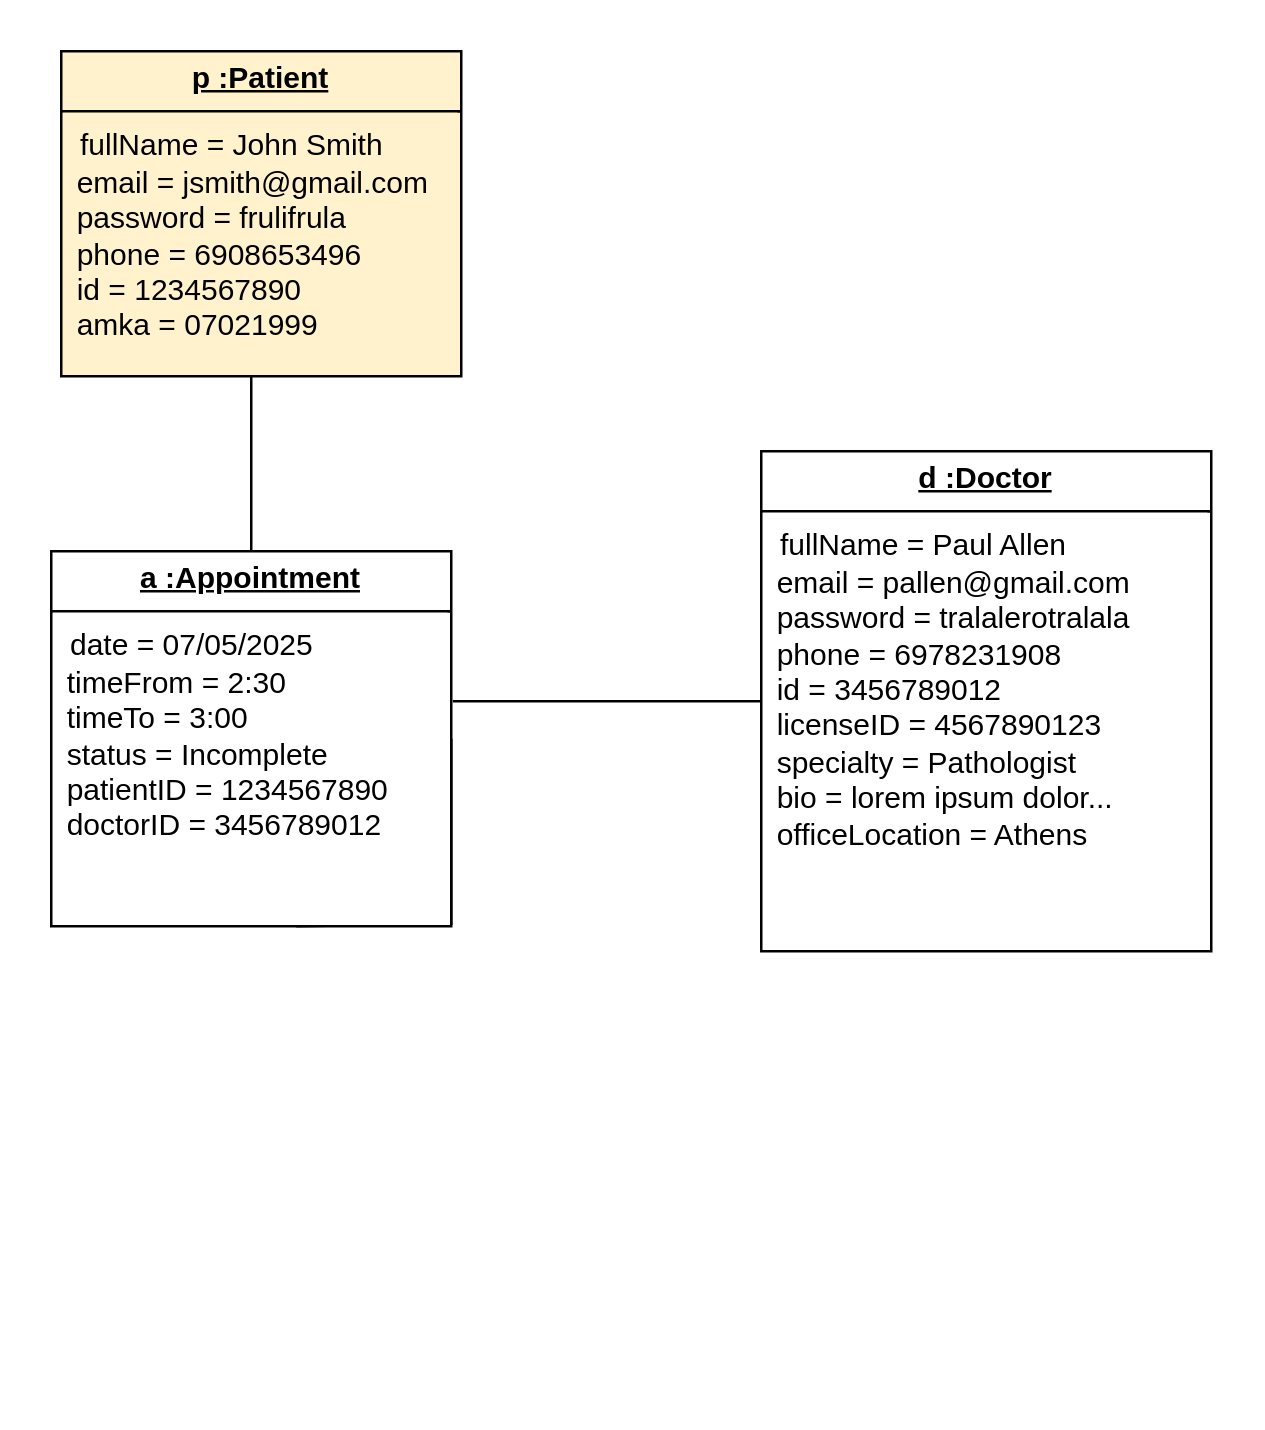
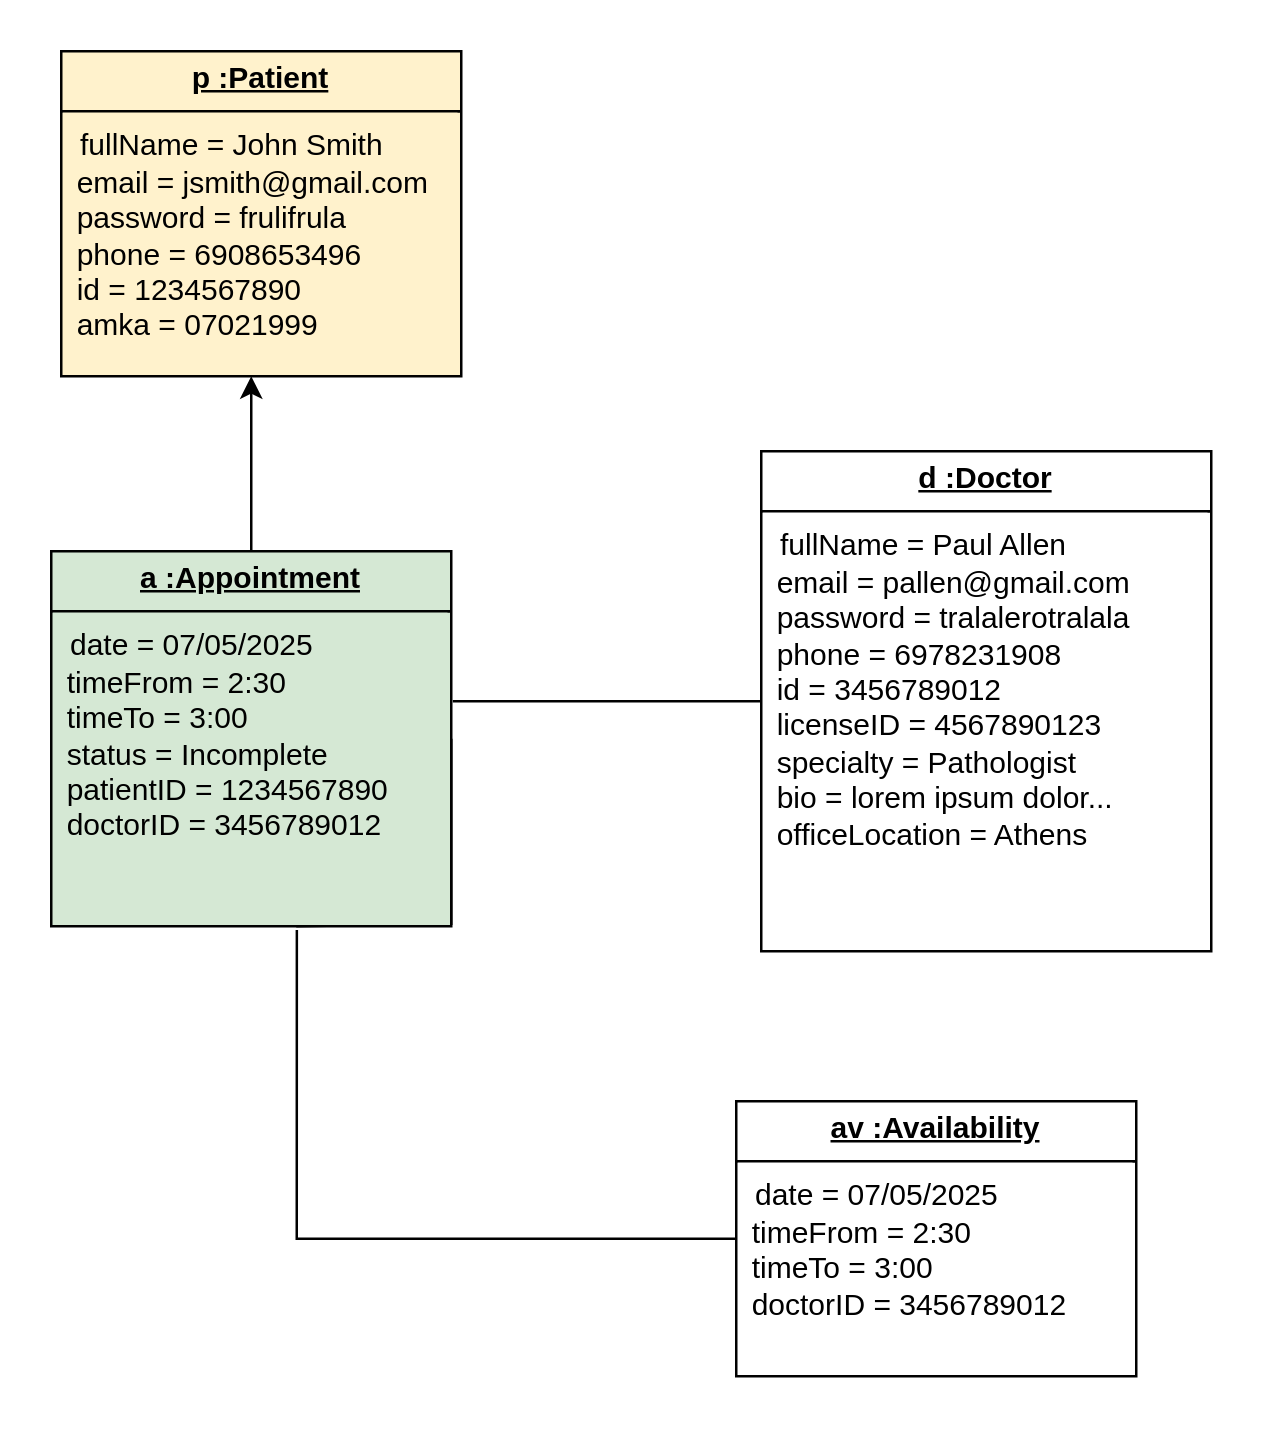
  <mxCell id="0" />
  <mxCell id="1" parent="0" />
  <mxCell id="2" value="&lt;p style=&quot;margin:0px;margin-top:4px;text-align:center;text-decoration:underline;&quot;&gt;&lt;b&gt;p :Patient&lt;/b&gt;&lt;/p&gt;&lt;hr size=&quot;1&quot; style=&quot;border-style:solid;&quot;&gt;&lt;p style=&quot;margin:0px;margin-left:8px;&quot;&gt;fullName = John Smith&lt;/p&gt;&lt;div&gt;&amp;nbsp; email = jsmith@gmail.com&lt;/div&gt;&lt;div&gt;&amp;nbsp; password = frulifrula&lt;/div&gt;&lt;div&gt;&amp;nbsp; phone = 6908653496&lt;/div&gt;&lt;div&gt;&amp;nbsp; id = 1234567890&lt;/div&gt;&lt;div&gt;&amp;nbsp; amka = 07021999&lt;/div&gt;&lt;div&gt;&lt;br&gt;&lt;/div&gt;&lt;div&gt;&lt;br&gt;&lt;/div&gt;" style="verticalAlign=top;align=left;overflow=fill;html=1;whiteSpace=wrap;fillColor=#fff2cc;" vertex="1" parent="1"><mxGeometry x="24" y="20" width="160" height="130" as="geometry" /></mxCell>
  <mxCell id="3" value="&lt;p style=&quot;margin:0px;margin-top:4px;text-align:center;text-decoration:underline;&quot;&gt;&lt;b&gt;d :Doctor&lt;/b&gt;&lt;/p&gt;&lt;hr size=&quot;1&quot; style=&quot;border-style:solid;&quot;&gt;&lt;p style=&quot;margin: 0px 0px 0px 8px;&quot;&gt;fullName = Paul Allen&lt;/p&gt;&lt;div&gt;&amp;nbsp; email = pallen@gmail.com&lt;/div&gt;&lt;div&gt;&amp;nbsp; password = tralalerotralala&lt;/div&gt;&lt;div&gt;&amp;nbsp; phone = 6978231908&lt;/div&gt;&lt;div&gt;&amp;nbsp; id = 3456789012&lt;/div&gt;&lt;div&gt;&lt;span style=&quot;background-color: transparent; color: light-dark(rgb(0, 0, 0), rgb(255, 255, 255));&quot;&gt;&amp;nbsp; licenseID = 4567890123&lt;/span&gt;&lt;/div&gt;&lt;div&gt;&amp;nbsp; specialty = Pathologist&lt;/div&gt;&lt;div&gt;&amp;nbsp; bio = lorem ipsum dolor...&lt;/div&gt;&lt;div&gt;&amp;nbsp; officeLocation = Athens&lt;/div&gt;" style="verticalAlign=top;align=left;overflow=fill;html=1;whiteSpace=wrap;" vertex="1" parent="1"><mxGeometry x="304" y="180" width="180" height="200" as="geometry" /></mxCell>
- <mxCell id="5" value="" style="endArrow=none;html=1;edgeStyle=orthogonalEdgeStyle;rounded=0;exitX=0.5;exitY=0;exitDx=0;exitDy=0;" edge="1" parent="1" source="9" target="2"><mxGeometry relative="1" as="geometry"><mxPoint x="410" y="245" as="sourcePoint" /><mxPoint x="194" y="95" as="targetPoint" /><Array as="points"><mxPoint x="100" y="170" /><mxPoint x="100" y="170" /></Array></mxGeometry></mxCell>
+ <mxCell id="4" value="&lt;p style=&quot;margin:0px;margin-top:4px;text-align:center;text-decoration:underline;&quot;&gt;&lt;b&gt;av :Availability&lt;/b&gt;&lt;/p&gt;&lt;hr size=&quot;1&quot; style=&quot;border-style:solid;&quot;&gt;&lt;p style=&quot;margin:0px;margin-left:8px;&quot;&gt;date = 07/05/2025&lt;/p&gt;&lt;div&gt;&amp;nbsp; timeFrom = 2:30&lt;/div&gt;&lt;div&gt;&amp;nbsp; timeTo = 3:00&lt;/div&gt;&lt;div&gt;&amp;nbsp; doctorID = 3456789012&lt;/div&gt;" style="verticalAlign=top;align=left;overflow=fill;html=1;whiteSpace=wrap;" vertex="1" parent="1"><mxGeometry x="294" y="440" width="160" height="110" as="geometry" /></mxCell>
+ <mxCell id="5" value="" style="endArrow=classic;html=1;edgeStyle=orthogonalEdgeStyle;rounded=0;exitX=0.5;exitY=0;exitDx=0;exitDy=0;" edge="1" parent="1" source="9" target="2"><mxGeometry relative="1" as="geometry"><mxPoint x="410" y="245" as="sourcePoint" /><mxPoint x="194" y="95" as="targetPoint" /><Array as="points"><mxPoint x="100" y="170" /><mxPoint x="100" y="170" /></Array></mxGeometry></mxCell>
  <mxCell id="6" value="" style="endArrow=none;html=1;edgeStyle=orthogonalEdgeStyle;rounded=0;entryX=0;entryY=0.5;entryDx=0;entryDy=0;exitX=1.004;exitY=0.4;exitDx=0;exitDy=0;exitPerimeter=0;" edge="1" parent="1" source="9" target="3"><mxGeometry relative="1" as="geometry"><mxPoint x="410" y="245" as="sourcePoint" /><mxPoint x="194" y="95" as="targetPoint" /><Array as="points"><mxPoint x="280" y="280" /><mxPoint x="280" y="280" /></Array></mxGeometry></mxCell>
  <mxCell id="7" value="" style="endArrow=none;html=1;edgeStyle=orthogonalEdgeStyle;rounded=0;exitX=1;exitY=0.5;exitDx=0;exitDy=0;" edge="1" parent="1" source="9"><mxGeometry relative="1" as="geometry"><mxPoint x="153.94" y="450" as="sourcePoint" /><mxPoint x="118" y="370" as="targetPoint" /><Array as="points"><mxPoint x="118" y="369" /></Array></mxGeometry></mxCell>
- <mxCell id="9" value="&lt;p style=&quot;margin:0px;margin-top:4px;text-align:center;text-decoration:underline;&quot;&gt;&lt;b&gt;a :Appointment&lt;/b&gt;&lt;/p&gt;&lt;hr size=&quot;1&quot; style=&quot;border-style:solid;&quot;&gt;&lt;p style=&quot;margin:0px;margin-left:8px;&quot;&gt;date = 07/05/2025&lt;/p&gt;&lt;div&gt;&amp;nbsp; timeFrom = 2:30&lt;/div&gt;&lt;div&gt;&amp;nbsp; timeTo = 3:00&lt;/div&gt;&lt;div&gt;&amp;nbsp; status = Incomplete&lt;/div&gt;&lt;div&gt;&amp;nbsp; patientID = 1234567890&lt;/div&gt;&lt;div&gt;&amp;nbsp; doctorID = 3456789012&lt;/div&gt;" style="verticalAlign=top;align=left;overflow=fill;html=1;whiteSpace=wrap;" vertex="1" parent="1"><mxGeometry x="20" y="220" width="160" height="150" as="geometry" /></mxCell>
+ <mxCell id="8" value="" style="endArrow=none;html=1;edgeStyle=orthogonalEdgeStyle;rounded=0;exitX=0;exitY=0.5;exitDx=0;exitDy=0;entryX=0.614;entryY=1.01;entryDx=0;entryDy=0;entryPerimeter=0;" edge="1" parent="1" source="4" target="9"><mxGeometry relative="1" as="geometry"><mxPoint x="180" y="495" as="sourcePoint" /><mxPoint x="118" y="370" as="targetPoint" /><Array as="points"><mxPoint x="118" y="495" /></Array></mxGeometry></mxCell>
+ <mxCell id="9" value="&lt;p style=&quot;margin:0px;margin-top:4px;text-align:center;text-decoration:underline;&quot;&gt;&lt;b&gt;a :Appointment&lt;/b&gt;&lt;/p&gt;&lt;hr size=&quot;1&quot; style=&quot;border-style:solid;&quot;&gt;&lt;p style=&quot;margin:0px;margin-left:8px;&quot;&gt;date = 07/05/2025&lt;/p&gt;&lt;div&gt;&amp;nbsp; timeFrom = 2:30&lt;/div&gt;&lt;div&gt;&amp;nbsp; timeTo = 3:00&lt;/div&gt;&lt;div&gt;&amp;nbsp; status = Incomplete&lt;/div&gt;&lt;div&gt;&amp;nbsp; patientID = 1234567890&lt;/div&gt;&lt;div&gt;&amp;nbsp; doctorID = 3456789012&lt;/div&gt;" style="verticalAlign=top;align=left;overflow=fill;html=1;whiteSpace=wrap;fillColor=#d5e8d4;" vertex="1" parent="1"><mxGeometry x="20" y="220" width="160" height="150" as="geometry" /></mxCell>
